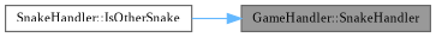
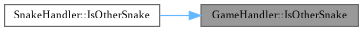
  digraph {
    rankdir=RL
    fontname="Liberation Serif"
    node [fontname="Liberation Serif" fontsize=10 shape=box style=filled]
-   n1 [color=gray40 fillcolor=grey60 fontcolor=black height=0.2 label="GameHandler::SnakeHandler" width=0.4]
+   n1 [color=gray40 fillcolor=grey60 fontcolor=black height=0.2 label="GameHandler::IsOtherSnake" width=0.4]
    n2 [color=grey40 fillcolor=white height=0.2 label="SnakeHandler::IsOtherSnake" width=0.4]
    n1 -> n2 [color=steelblue1 dir=back fontname="Liberation Serif" fontsize=10 labelfontname=Helvetica labelfontsize=10 style=solid]
  }
